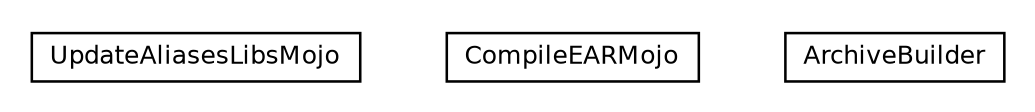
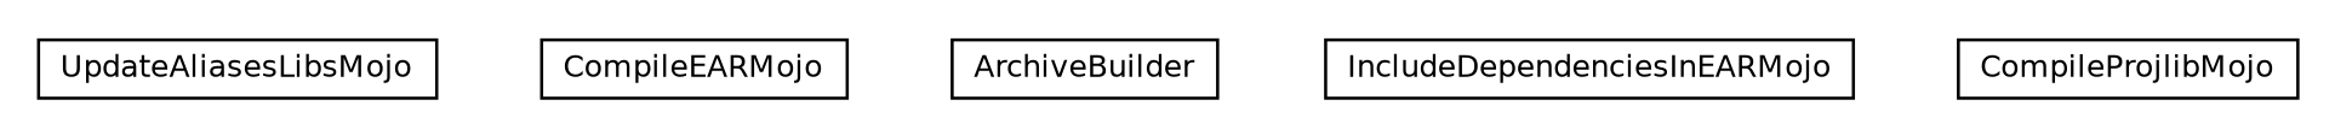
  digraph {
    nodesep=0.25
    ranksep=0.5
    node [fontcolor=black fontname=Helvetica fontsize=10.0 shape=plaintext]
    n1 [label=<<table title="fr.fastconnect.factory.tibco.bw.maven.compile.UpdateAliasesLibsMojo" border="0" cellborder="1" cellspacing="0" cellpadding="2" port="p" href="./UpdateAliasesLibsMojo.html"> 		<tr><td><table border="0" cellspacing="0" cellpadding="1"> <tr><td align="center" balign="center"> UpdateAliasesLibsMojo </td></tr> 		</table></td></tr> 		</table>>]
    n2 [label=<<table title="fr.fastconnect.factory.tibco.bw.maven.compile.CompileEARMojo" border="0" cellborder="1" cellspacing="0" cellpadding="2" port="p" href="./CompileEARMojo.html"> 		<tr><td><table border="0" cellspacing="0" cellpadding="1"> <tr><td align="center" balign="center"> CompileEARMojo </td></tr> 		</table></td></tr> 		</table>>]
    n3 [label=<<table title="fr.fastconnect.factory.tibco.bw.maven.compile.ArchiveBuilder" border="0" cellborder="1" cellspacing="0" cellpadding="2" port="p" href="./ArchiveBuilder.html"> 		<tr><td><table border="0" cellspacing="0" cellpadding="1"> <tr><td align="center" balign="center"> ArchiveBuilder </td></tr> 		</table></td></tr> 		</table>>]
+   n4 [label=<<table title="fr.fastconnect.factory.tibco.bw.maven.compile.IncludeDependenciesInEARMojo" border="0" cellborder="1" cellspacing="0" cellpadding="2" port="p" href="./IncludeDependenciesInEARMojo.html"> 		<tr><td><table border="0" cellspacing="0" cellpadding="1"> <tr><td align="center" balign="center"> IncludeDependenciesInEARMojo </td></tr> 		</table></td></tr> 		</table>>]
+   n5 [label=<<table title="fr.fastconnect.factory.tibco.bw.maven.compile.CompileProjlibMojo" border="0" cellborder="1" cellspacing="0" cellpadding="2" port="p" href="./CompileProjlibMojo.html"> 		<tr><td><table border="0" cellspacing="0" cellpadding="1"> <tr><td align="center" balign="center"> CompileProjlibMojo </td></tr> 		</table></td></tr> 		</table>>]
  }
